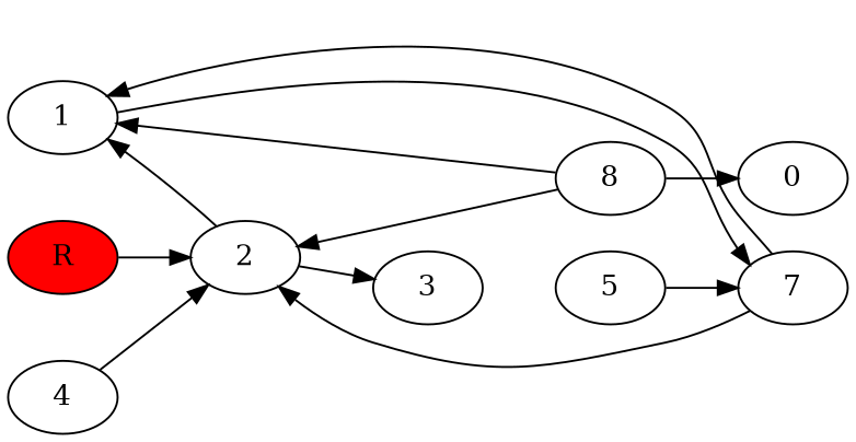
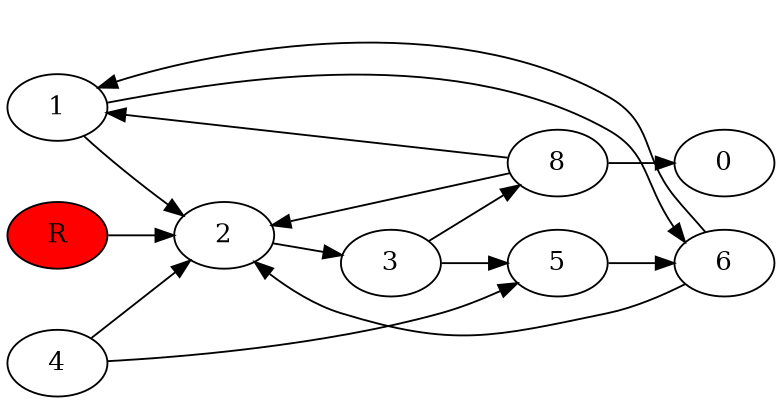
  digraph {
    rankdir=LR
    1
    2
-   7
+   7 [label=6]
    3
    5
    8
    n7 [label=0]
    4
    R [fillcolor="#ff0000" style=filled]
-   2 -> 1
+   1 -> 2
    1 -> 7
    2 -> 3
    7 -> 1
    7 -> 2
+   3 -> 5
+   3 -> 8
    5 -> 7
    8 -> 1
    8 -> 2
    8 -> n7
    4 -> 2
+   4 -> 5
    R -> 2
  }
